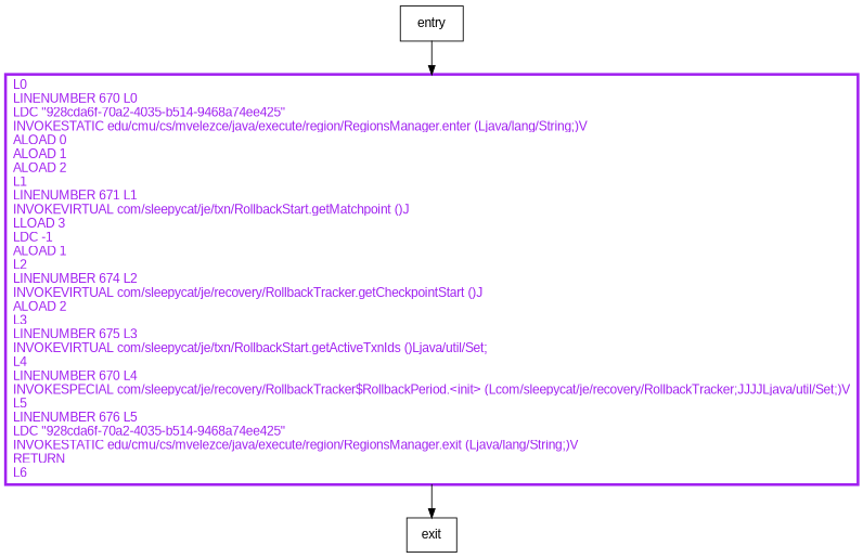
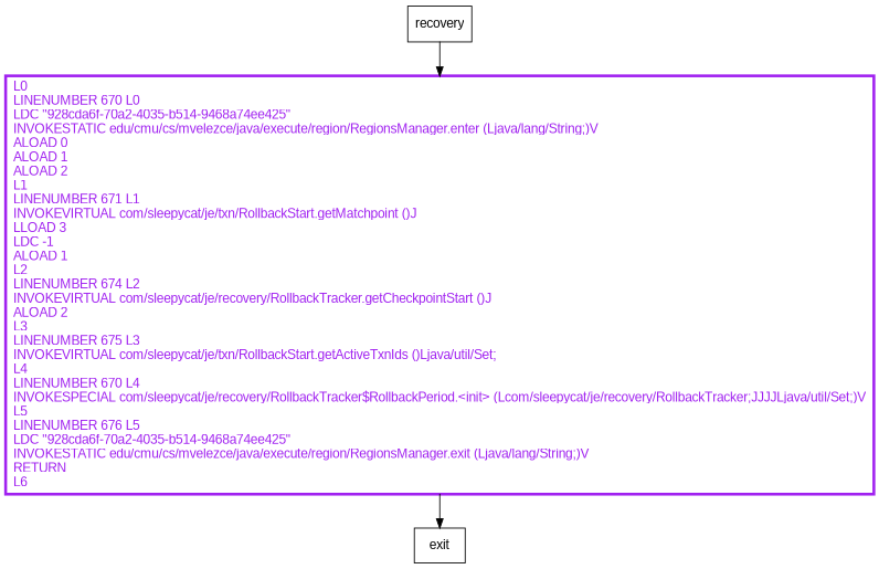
  digraph {
    fontname="Liberation Sans"
    node [shape=record fontname="Liberation Sans"]
    edge [fontname="Liberation Sans"]
    n1 [color=purple fontcolor=purple label="L0\lLINENUMBER 670 L0\lLDC \"928cda6f-70a2-4035-b514-9468a74ee425\"\lINVOKESTATIC edu/cmu/cs/mvelezce/java/execute/region/RegionsManager.enter (Ljava/lang/String;)V\lALOAD 0\lALOAD 1\lALOAD 2\lL1\lLINENUMBER 671 L1\lINVOKEVIRTUAL com/sleepycat/je/txn/RollbackStart.getMatchpoint ()J\lLLOAD 3\lLDC -1\lALOAD 1\lL2\lLINENUMBER 674 L2\lINVOKEVIRTUAL com/sleepycat/je/recovery/RollbackTracker.getCheckpointStart ()J\lALOAD 2\lL3\lLINENUMBER 675 L3\lINVOKEVIRTUAL com/sleepycat/je/txn/RollbackStart.getActiveTxnIds ()Ljava/util/Set;\lL4\lLINENUMBER 670 L4\lINVOKESPECIAL com/sleepycat/je/recovery/RollbackTracker$RollbackPeriod.\<init\> (Lcom/sleepycat/je/recovery/RollbackTracker;JJJJLjava/util/Set;)V\lL5\lLINENUMBER 676 L5\lLDC \"928cda6f-70a2-4035-b514-9468a74ee425\"\lINVOKESTATIC edu/cmu/cs/mvelezce/java/execute/region/RegionsManager.exit (Ljava/lang/String;)V\lRETURN\lL6\l" penwidth=3]
    exit
-   entry
+   entry [label=recovery]
    n1 -> exit
    entry -> n1
  }
